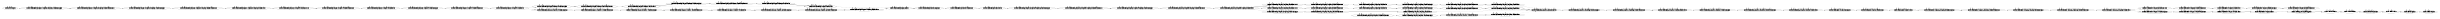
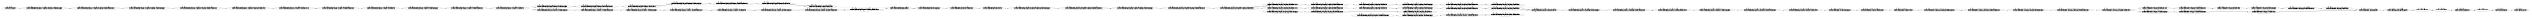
  digraph {
    rankdir=LR
    edge [style=bold]
    "root_a_2/tail_a/input_0"
    "root_a_0/backbone_b_5/body_c_11/body_a_20/body_b_31/block_e/conv3x3_0"
    "root_a_0/backbone_b_5/body_c_11/body_a_20/body_b_31/block_e/batch_norm_0"
    "root_a_0/backbone_b_5/body_c_11/body_a_20/body_b_31/block_e/conv3x3_1"
    "root_a_0/backbone_b_5/body_c_11/body_a_20/body_b_31/block_e/batch_norm_1"
    "root_a_0/backbone_b_5/body_c_11/body_a_20/body_b_31/block_e/relu_0"
    "root_a_0/backbone_b_5/body_c_11/body_a_19/block_f/conv1x1_0"
    "root_a_0/backbone_b_5/body_c_11/body_a_19/block_f/batch_norm_0"
    "root_a_0/backbone_b_5/body_c_11/body_a_19/block_f/relu_0"
    "root_a_0/backbone_b_5/body_c_11/body_a_19/block_f/conv3x3_0"
    "root_a_0/backbone_b_5/body_c_11/body_a_19/block_f/batch_norm_1"
    "root_a_0/backbone_b_5/body_c_11/body_a_19/block_f/relu_1"
    "root_a_0/backbone_b_5/body_c_9/block_c_21/block_b/conv3x3_0"
    "root_a_0/backbone_b_5/body_c_10/block_a_17/block_e/conv3x3_0"
    "root_a_0/backbone_b_5/body_c_9/block_c_21/block_b/batch_norm_0"
    "root_a_0/backbone_b_5/body_c_10/block_a_17/block_e/batch_norm_0"
    "root_a_0/backbone_b_5/body_c_9/block_c_21/block_b/relu_0"
    "root_a_0/backbone_b_5/body_c_9/block_c_22/block_b/conv3x3_0"
    n19 [label="concat_a_0/backbone_b_5/body_c_9/block_c/add_0"]
    "root_a_0/backbone_b_5/body_c_9/block_c_22/block_b/batch_norm_0"
    "root_a_0/backbone_b_5/body_c/concat_0"
    "root_a_0/backbone_b_5/body_c_9/block_c_22/block_b/relu_0"
    "root_a_0/backbone_b_3/blocksr_b/conv3x3s_0"
    "root_a_0/backbone_b_5/body_c_10/block_a_17/block_e/conv3x3_1"
    "root_a_0/backbone_b_5/body_c_10/block_a_17/block_e/batch_norm_1"
    "root_a_0/backbone_b_5/body_c_10/block_a_17/block_e/relu_0"
    "root_a_0/backbone_b_5/body_c_10/block_a_18/block_b/conv3x3_0"
    "root_a_0/backbone_b_5/body_c_10/block_a_18/block_b/batch_norm_0"
    "root_a_0/backbone_b_5/body_c_10/block_a_18/block_b/relu_0"
    "root_a_0/backbone_b_3/blocksr_b/batch_norm_0"
    "root_a_0/backbone_b_3/blocksr_b/relu_0"
    "root_a_0/backbone_b_6/body_a_13/body_d_29/body_b_32/block_e/conv3x3_0"
    "root_a_0/backbone_b_6/body_a_13/body_d_29/body_b_32/block_e/batch_norm_0"
    "root_a_0/backbone_b_6/body_a_13/body_d_29/body_b_32/block_e/conv3x3_1"
    "root_a_0/backbone_b_6/body_a_13/body_d_29/body_b_32/block_e/batch_norm_1"
    "root_a_0/backbone_b_6/body_a_13/body_d_29/body_b_32/block_e/relu_0"
    "root_a_0/backbone_b_6/body_a_13/body_d_28/block_f/conv1x1_0"
    "root_a_0/backbone_b_6/body_a_13/body_d_25/block_f/conv1x1_0"
    "root_a_0/backbone_b_6/body_a_13/body_d_26/block_b/conv3x3_0"
    "root_a_0/backbone_b_6/body_a_13/body_d_28/block_f/batch_norm_0"
    "root_a_0/backbone_b_6/body_a_13/body_d_25/block_f/batch_norm_0"
    "root_a_0/backbone_b_6/body_a_13/body_d_26/block_b/batch_norm_0"
    "root_a_0/backbone_b_6/body_a_13/body_d_28/block_f/relu_0"
    "root_a_0/backbone_b_6/body_a_13/body_d_28/block_f/conv3x3_0"
    "root_a_0/backbone_b_6/body_a_13/body_d_28/block_f/batch_norm_1"
    "root_a_0/backbone_b_6/body_a_13/body_d_28/block_f/relu_1"
    "root_a_0/backbone_b_6/body_a_13/body_d/concat4_0"
    "root_a_0/backbone_b_6/body_a_12/block_a_23/block_b/conv3x3_0"
    "root_a_0/backbone_b_6/body_a_13/body_d_25/block_f/relu_0"
    "root_a_0/backbone_b_6/body_a_13/body_d_25/block_f/conv3x3_0"
    "root_a_0/backbone_b_6/body_a_13/body_d_25/block_f/batch_norm_1"
    "root_a_0/backbone_b_6/body_a_13/body_d_25/block_f/relu_1"
    "root_a_0/backbone_b_6/body_a_13/body_d_26/block_b/relu_0"
    "root_a_0/backbone_b_6/body_a_13/body_d_27/block_e/batch_norm_0"
    "root_a_0/backbone_b_6/body_a_13/body_d_27/block_e/conv3x3_1"
    "root_a_0/backbone_b_6/body_a_13/body_d_27/block_e/batch_norm_1"
    "root_a_0/backbone_b_6/body_a_13/body_d_27/block_e/relu_0"
    "root_a_0/backbone_b_6/body_a_12/block_a_23/block_b/batch_norm_0"
    "root_a_0/backbone_b_6/body_a_12/block_a_23/block_b/relu_0"
    "root_a_0/backbone_b_6/body_a_12/block_a_24/block_b/conv3x3_0"
    "root_a_0/backbone_b_6/body_a_12/block_a_24/block_b/batch_norm_0"
    "root_a_0/backbone_b_6/body_a_12/block_a_24/block_b/relu_0"
    "root_a_0/backbone_b_4/blocksr_b/conv3x3s_0"
    "root_a_0/backbone_b_4/blocksr_b/batch_norm_0"
    "root_a_0/backbone_b_4/blocksr_b/relu_0"
    "root_a_0/backbone_b_7/body_c_16/body_b_30/block_e/conv3x3_0"
    "root_a_0/backbone_b_7/body_c_16/body_b_30/block_e/batch_norm_0"
    "root_a_0/backbone_b_7/body_c_16/body_b_30/block_e/conv3x3_1"
    "root_a_0/backbone_b_7/body_c_16/body_b_30/block_e/batch_norm_1"
    "root_a_0/backbone_b_7/body_c_16/body_b_30/block_e/relu_0"
    "root_a_0/backbone_b_7/body_c_15/block_f/conv1x1_0"
    "root_a_0/backbone_b_7/body_c_14/block_b/conv3x3_0"
    "root_a_0/backbone_b_7/body_c_15/block_f/batch_norm_0"
    "root_a_0/backbone_b_7/body_c_14/block_b/batch_norm_0"
    "root_a_0/backbone_b_7/body_c_15/block_f/relu_0"
    "root_a_0/backbone_b_7/body_c_15/block_f/conv3x3_0"
    "root_a_0/backbone_b_7/body_c_15/block_f/batch_norm_1"
+   "root_a_0/backbone_b_7/body_c_15/block_f/relu_1"
    "root_a_0/backbone_b_7/body_c/concat_0"
    "root_a_1/head_b_8/pool_b/globalavgpool_0"
    "root_a_0/backbone_b_7/body_c_14/block_b/relu_0"
    "root_a_1/head_b/flatten_0"
    "root_a_1/head_b/affine_0"
    "root_a_1/head_b/batch_norm_0"
    "root_a_1/head_b/relu_0"
    "root_a_1/head_b/logits_0"
    "root_a_1/head_b/output_0"
    "root_a_2/tail_a/input_0" -> "root_a_0/backbone_b_5/body_c_11/body_a_20/body_b_31/block_e/conv3x3_0" [style=dotted]
    "root_a_0/backbone_b_5/body_c_11/body_a_20/body_b_31/block_e/conv3x3_0" -> "root_a_0/backbone_b_5/body_c_11/body_a_20/body_b_31/block_e/batch_norm_0"
    "root_a_0/backbone_b_5/body_c_11/body_a_20/body_b_31/block_e/batch_norm_0" -> "root_a_0/backbone_b_5/body_c_11/body_a_20/body_b_31/block_e/conv3x3_1" [style=dashed]
    "root_a_0/backbone_b_5/body_c_11/body_a_20/body_b_31/block_e/conv3x3_1" -> "root_a_0/backbone_b_5/body_c_11/body_a_20/body_b_31/block_e/batch_norm_1" [style=dotted]
    "root_a_0/backbone_b_5/body_c_11/body_a_20/body_b_31/block_e/batch_norm_1" -> "root_a_0/backbone_b_5/body_c_11/body_a_20/body_b_31/block_e/relu_0" [style=dashed]
    "root_a_0/backbone_b_5/body_c_11/body_a_20/body_b_31/block_e/relu_0" -> "root_a_0/backbone_b_5/body_c_11/body_a_19/block_f/conv1x1_0" [style=dashed]
    "root_a_0/backbone_b_5/body_c_11/body_a_19/block_f/conv1x1_0" -> "root_a_0/backbone_b_5/body_c_11/body_a_19/block_f/batch_norm_0"
    "root_a_0/backbone_b_5/body_c_11/body_a_19/block_f/batch_norm_0" -> "root_a_0/backbone_b_5/body_c_11/body_a_19/block_f/relu_0" [style=dashed]
    "root_a_0/backbone_b_5/body_c_11/body_a_19/block_f/relu_0" -> "root_a_0/backbone_b_5/body_c_11/body_a_19/block_f/conv3x3_0" [style=dotted]
    "root_a_0/backbone_b_5/body_c_11/body_a_19/block_f/conv3x3_0" -> "root_a_0/backbone_b_5/body_c_11/body_a_19/block_f/batch_norm_1" [style=dotted]
    "root_a_0/backbone_b_5/body_c_11/body_a_19/block_f/batch_norm_1" -> "root_a_0/backbone_b_5/body_c_11/body_a_19/block_f/relu_1" [style=dashed]
    "root_a_0/backbone_b_5/body_c_11/body_a_19/block_f/relu_1" -> "root_a_0/backbone_b_5/body_c_9/block_c_21/block_b/conv3x3_0" [style=dashed]
    "root_a_0/backbone_b_5/body_c_11/body_a_19/block_f/relu_1" -> "root_a_0/backbone_b_5/body_c_10/block_a_17/block_e/conv3x3_0" [style=dotted]
    "root_a_0/backbone_b_5/body_c_9/block_c_21/block_b/conv3x3_0" -> "root_a_0/backbone_b_5/body_c_9/block_c_21/block_b/batch_norm_0"
    "root_a_0/backbone_b_5/body_c_10/block_a_17/block_e/conv3x3_0" -> "root_a_0/backbone_b_5/body_c_10/block_a_17/block_e/batch_norm_0" [style=dotted]
    "root_a_0/backbone_b_5/body_c_9/block_c_21/block_b/batch_norm_0" -> "root_a_0/backbone_b_5/body_c_9/block_c_21/block_b/relu_0" [style=dashed]
    "root_a_0/backbone_b_5/body_c_10/block_a_17/block_e/batch_norm_0" -> "root_a_0/backbone_b_5/body_c_10/block_a_17/block_e/conv3x3_1" [style=dotted]
    "root_a_0/backbone_b_5/body_c_9/block_c_21/block_b/relu_0" -> "root_a_0/backbone_b_5/body_c_9/block_c_22/block_b/conv3x3_0"
    "root_a_0/backbone_b_5/body_c_9/block_c_21/block_b/relu_0" -> n19 [style=dotted]
    "root_a_0/backbone_b_5/body_c_9/block_c_22/block_b/conv3x3_0" -> "root_a_0/backbone_b_5/body_c_9/block_c_22/block_b/batch_norm_0"
    n19 -> "root_a_0/backbone_b_5/body_c/concat_0" [style=dashed]
    "root_a_0/backbone_b_5/body_c_9/block_c_22/block_b/batch_norm_0" -> "root_a_0/backbone_b_5/body_c_9/block_c_22/block_b/relu_0" [style=dashed]
    "root_a_0/backbone_b_5/body_c/concat_0" -> "root_a_0/backbone_b_3/blocksr_b/conv3x3s_0"
    "root_a_0/backbone_b_5/body_c_9/block_c_22/block_b/relu_0" -> n19
    "root_a_0/backbone_b_3/blocksr_b/conv3x3s_0" -> "root_a_0/backbone_b_3/blocksr_b/batch_norm_0" [style=dotted]
    "root_a_0/backbone_b_5/body_c_10/block_a_17/block_e/conv3x3_1" -> "root_a_0/backbone_b_5/body_c_10/block_a_17/block_e/batch_norm_1"
    "root_a_0/backbone_b_5/body_c_10/block_a_17/block_e/batch_norm_1" -> "root_a_0/backbone_b_5/body_c_10/block_a_17/block_e/relu_0"
    "root_a_0/backbone_b_5/body_c_10/block_a_17/block_e/relu_0" -> "root_a_0/backbone_b_5/body_c_10/block_a_18/block_b/conv3x3_0"
    "root_a_0/backbone_b_5/body_c_10/block_a_18/block_b/conv3x3_0" -> "root_a_0/backbone_b_5/body_c_10/block_a_18/block_b/batch_norm_0" [style=dashed]
    "root_a_0/backbone_b_5/body_c_10/block_a_18/block_b/batch_norm_0" -> "root_a_0/backbone_b_5/body_c_10/block_a_18/block_b/relu_0"
    "root_a_0/backbone_b_5/body_c_10/block_a_18/block_b/relu_0" -> "root_a_0/backbone_b_5/body_c/concat_0" [style=dashed]
    "root_a_0/backbone_b_3/blocksr_b/batch_norm_0" -> "root_a_0/backbone_b_3/blocksr_b/relu_0" [style=dashed]
    "root_a_0/backbone_b_3/blocksr_b/relu_0" -> "root_a_0/backbone_b_6/body_a_13/body_d_29/body_b_32/block_e/conv3x3_0" [style=dashed]
    "root_a_0/backbone_b_6/body_a_13/body_d_29/body_b_32/block_e/conv3x3_0" -> "root_a_0/backbone_b_6/body_a_13/body_d_29/body_b_32/block_e/batch_norm_0" [style=dashed]
    "root_a_0/backbone_b_6/body_a_13/body_d_29/body_b_32/block_e/batch_norm_0" -> "root_a_0/backbone_b_6/body_a_13/body_d_29/body_b_32/block_e/conv3x3_1"
    "root_a_0/backbone_b_6/body_a_13/body_d_29/body_b_32/block_e/conv3x3_1" -> "root_a_0/backbone_b_6/body_a_13/body_d_29/body_b_32/block_e/batch_norm_1" [style=dashed]
    "root_a_0/backbone_b_6/body_a_13/body_d_29/body_b_32/block_e/batch_norm_1" -> "root_a_0/backbone_b_6/body_a_13/body_d_29/body_b_32/block_e/relu_0" [style=dashed]
    "root_a_0/backbone_b_6/body_a_13/body_d_29/body_b_32/block_e/relu_0" -> "root_a_0/backbone_b_6/body_a_13/body_d_28/block_f/conv1x1_0"
    "root_a_0/backbone_b_6/body_a_13/body_d_29/body_b_32/block_e/relu_0" -> "root_a_0/backbone_b_6/body_a_13/body_d_25/block_f/conv1x1_0" [style=dotted]
    "root_a_0/backbone_b_6/body_a_13/body_d_29/body_b_32/block_e/relu_0" -> "root_a_0/backbone_b_6/body_a_13/body_d_26/block_b/conv3x3_0" [style=dashed]
    "root_a_0/backbone_b_6/body_a_13/body_d_28/block_f/conv1x1_0" -> "root_a_0/backbone_b_6/body_a_13/body_d_28/block_f/batch_norm_0" [style=dashed]
    "root_a_0/backbone_b_6/body_a_13/body_d_25/block_f/conv1x1_0" -> "root_a_0/backbone_b_6/body_a_13/body_d_25/block_f/batch_norm_0" [style=dashed]
    "root_a_0/backbone_b_6/body_a_13/body_d_26/block_b/conv3x3_0" -> "root_a_0/backbone_b_6/body_a_13/body_d_26/block_b/batch_norm_0" [style=dashed]
    "root_a_0/backbone_b_6/body_a_13/body_d_28/block_f/batch_norm_0" -> "root_a_0/backbone_b_6/body_a_13/body_d_28/block_f/relu_0" [style=dotted]
    "root_a_0/backbone_b_6/body_a_13/body_d_25/block_f/batch_norm_0" -> "root_a_0/backbone_b_6/body_a_13/body_d_25/block_f/relu_0" [style=dotted]
    "root_a_0/backbone_b_6/body_a_13/body_d_26/block_b/batch_norm_0" -> "root_a_0/backbone_b_6/body_a_13/body_d_26/block_b/relu_0"
    "root_a_0/backbone_b_6/body_a_13/body_d_28/block_f/relu_0" -> "root_a_0/backbone_b_6/body_a_13/body_d_28/block_f/conv3x3_0"
    "root_a_0/backbone_b_6/body_a_13/body_d_28/block_f/conv3x3_0" -> "root_a_0/backbone_b_6/body_a_13/body_d_28/block_f/batch_norm_1" [style=dotted]
    "root_a_0/backbone_b_6/body_a_13/body_d_28/block_f/batch_norm_1" -> "root_a_0/backbone_b_6/body_a_13/body_d_28/block_f/relu_1"
    "root_a_0/backbone_b_6/body_a_13/body_d_28/block_f/relu_1" -> "root_a_0/backbone_b_6/body_a_13/body_d/concat4_0" [style=dashed]
    "root_a_0/backbone_b_6/body_a_13/body_d/concat4_0" -> "root_a_0/backbone_b_6/body_a_12/block_a_23/block_b/conv3x3_0" [style=dashed]
    "root_a_0/backbone_b_6/body_a_12/block_a_23/block_b/conv3x3_0" -> "root_a_0/backbone_b_6/body_a_12/block_a_23/block_b/batch_norm_0" [style=dashed]
    "root_a_0/backbone_b_6/body_a_13/body_d_25/block_f/relu_0" -> "root_a_0/backbone_b_6/body_a_13/body_d_25/block_f/conv3x3_0"
    "root_a_0/backbone_b_6/body_a_13/body_d_25/block_f/conv3x3_0" -> "root_a_0/backbone_b_6/body_a_13/body_d_25/block_f/batch_norm_1" [style=dashed]
    "root_a_0/backbone_b_6/body_a_13/body_d_25/block_f/batch_norm_1" -> "root_a_0/backbone_b_6/body_a_13/body_d_25/block_f/relu_1"
    "root_a_0/backbone_b_6/body_a_13/body_d_25/block_f/relu_1" -> "root_a_0/backbone_b_6/body_a_13/body_d/concat4_0"
    "root_a_0/backbone_b_6/body_a_13/body_d_26/block_b/relu_0" -> "root_a_0/backbone_b_6/body_a_13/body_d/concat4_0" [style=dashed]
    "root_a_0/backbone_b_6/body_a_13/body_d_27/block_e/batch_norm_0" -> "root_a_0/backbone_b_6/body_a_13/body_d_27/block_e/conv3x3_1" [style=dotted]
    "root_a_0/backbone_b_6/body_a_13/body_d_27/block_e/conv3x3_1" -> "root_a_0/backbone_b_6/body_a_13/body_d_27/block_e/batch_norm_1" [style=dotted]
    "root_a_0/backbone_b_6/body_a_13/body_d_27/block_e/batch_norm_1" -> "root_a_0/backbone_b_6/body_a_13/body_d_27/block_e/relu_0"
    "root_a_0/backbone_b_6/body_a_13/body_d_27/block_e/relu_0" -> "root_a_0/backbone_b_6/body_a_13/body_d/concat4_0" [style=dotted]
    "root_a_0/backbone_b_6/body_a_12/block_a_23/block_b/batch_norm_0" -> "root_a_0/backbone_b_6/body_a_12/block_a_23/block_b/relu_0"
    "root_a_0/backbone_b_6/body_a_12/block_a_23/block_b/relu_0" -> "root_a_0/backbone_b_6/body_a_12/block_a_24/block_b/conv3x3_0" [style=dotted]
    "root_a_0/backbone_b_6/body_a_12/block_a_24/block_b/conv3x3_0" -> "root_a_0/backbone_b_6/body_a_12/block_a_24/block_b/batch_norm_0" [style=dotted]
    "root_a_0/backbone_b_6/body_a_12/block_a_24/block_b/batch_norm_0" -> "root_a_0/backbone_b_6/body_a_12/block_a_24/block_b/relu_0" [style=dashed]
    "root_a_0/backbone_b_6/body_a_12/block_a_24/block_b/relu_0" -> "root_a_0/backbone_b_4/blocksr_b/conv3x3s_0" [style=dotted]
    "root_a_0/backbone_b_4/blocksr_b/conv3x3s_0" -> "root_a_0/backbone_b_4/blocksr_b/batch_norm_0" [style=dashed]
    "root_a_0/backbone_b_4/blocksr_b/batch_norm_0" -> "root_a_0/backbone_b_4/blocksr_b/relu_0" [style=dotted]
    "root_a_0/backbone_b_4/blocksr_b/relu_0" -> "root_a_0/backbone_b_7/body_c_16/body_b_30/block_e/conv3x3_0" [style=dashed]
    "root_a_0/backbone_b_7/body_c_16/body_b_30/block_e/conv3x3_0" -> "root_a_0/backbone_b_7/body_c_16/body_b_30/block_e/batch_norm_0"
    "root_a_0/backbone_b_7/body_c_16/body_b_30/block_e/batch_norm_0" -> "root_a_0/backbone_b_7/body_c_16/body_b_30/block_e/conv3x3_1" [style=dotted]
    "root_a_0/backbone_b_7/body_c_16/body_b_30/block_e/conv3x3_1" -> "root_a_0/backbone_b_7/body_c_16/body_b_30/block_e/batch_norm_1" [style=dotted]
    "root_a_0/backbone_b_7/body_c_16/body_b_30/block_e/batch_norm_1" -> "root_a_0/backbone_b_7/body_c_16/body_b_30/block_e/relu_0" [style=dotted]
    "root_a_0/backbone_b_7/body_c_16/body_b_30/block_e/relu_0" -> "root_a_0/backbone_b_7/body_c_15/block_f/conv1x1_0" [style=dotted]
    "root_a_0/backbone_b_7/body_c_16/body_b_30/block_e/relu_0" -> "root_a_0/backbone_b_7/body_c_14/block_b/conv3x3_0" [style=dotted]
    "root_a_0/backbone_b_7/body_c_15/block_f/conv1x1_0" -> "root_a_0/backbone_b_7/body_c_15/block_f/batch_norm_0" [style=dotted]
    "root_a_0/backbone_b_7/body_c_14/block_b/conv3x3_0" -> "root_a_0/backbone_b_7/body_c_14/block_b/batch_norm_0" [style=dotted]
    "root_a_0/backbone_b_7/body_c_15/block_f/batch_norm_0" -> "root_a_0/backbone_b_7/body_c_15/block_f/relu_0"
    "root_a_0/backbone_b_7/body_c_14/block_b/batch_norm_0" -> "root_a_0/backbone_b_7/body_c_14/block_b/relu_0"
    "root_a_0/backbone_b_7/body_c_15/block_f/relu_0" -> "root_a_0/backbone_b_7/body_c_15/block_f/conv3x3_0" [style=dotted]
    "root_a_0/backbone_b_7/body_c_15/block_f/conv3x3_0" -> "root_a_0/backbone_b_7/body_c_15/block_f/batch_norm_1"
+   "root_a_0/backbone_b_7/body_c_15/block_f/batch_norm_1" -> "root_a_0/backbone_b_7/body_c_15/block_f/relu_1"
+   "root_a_0/backbone_b_7/body_c_15/block_f/relu_1" -> "root_a_0/backbone_b_7/body_c/concat_0" [style=dashed]
    "root_a_0/backbone_b_7/body_c/concat_0" -> "root_a_1/head_b_8/pool_b/globalavgpool_0" [style=dashed]
    "root_a_1/head_b_8/pool_b/globalavgpool_0" -> "root_a_1/head_b/flatten_0"
    "root_a_0/backbone_b_7/body_c_14/block_b/relu_0" -> "root_a_0/backbone_b_7/body_c/concat_0"
    "root_a_1/head_b/flatten_0" -> "root_a_1/head_b/affine_0"
    "root_a_1/head_b/affine_0" -> "root_a_1/head_b/batch_norm_0"
    "root_a_1/head_b/batch_norm_0" -> "root_a_1/head_b/relu_0"
    "root_a_1/head_b/relu_0" -> "root_a_1/head_b/logits_0"
    "root_a_1/head_b/logits_0" -> "root_a_1/head_b/output_0" [style=dotted]
  }
